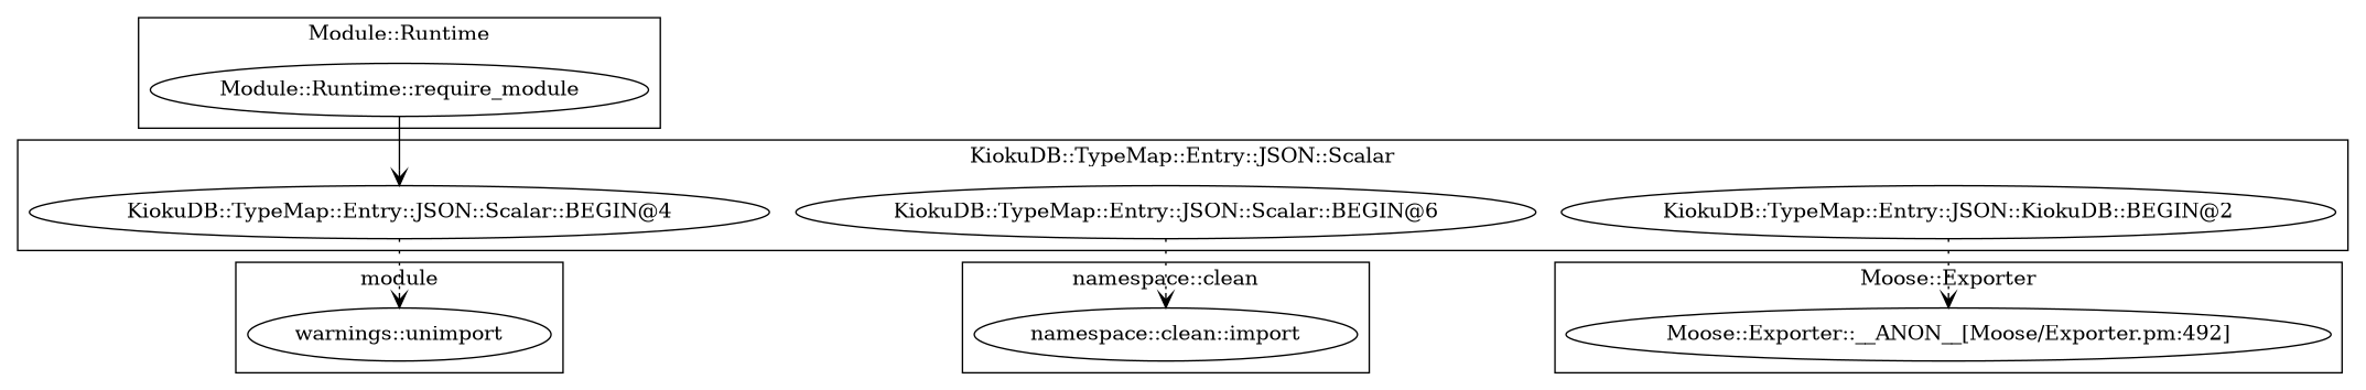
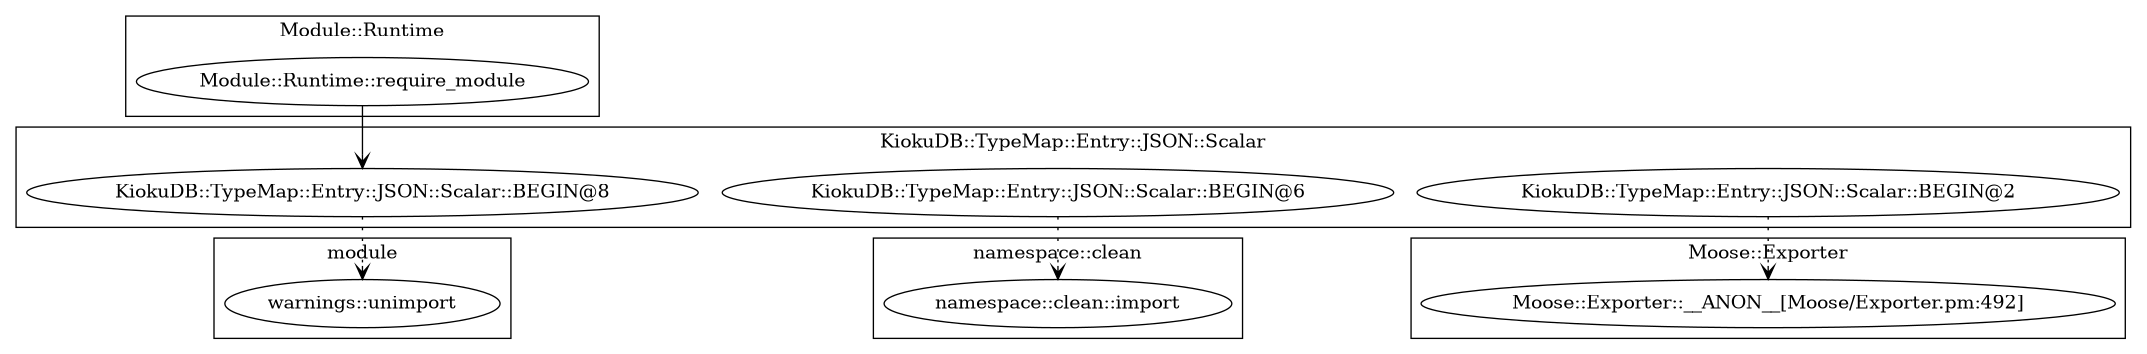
  digraph {
    edge [arrowhead=vee style=dotted]
    "warnings::unimport"
    "namespace::clean::import"
    "Module::Runtime::require_module"
    "Moose::Exporter::__ANON__[Moose/Exporter.pm:492]"
-   "KiokuDB::TypeMap::Entry::JSON::Scalar::BEGIN@4"
+   "KiokuDB::TypeMap::Entry::JSON::Scalar::BEGIN@4" [label="KiokuDB::TypeMap::Entry::JSON::Scalar::BEGIN@8"]
    "KiokuDB::TypeMap::Entry::JSON::Scalar::BEGIN@6"
-   "KiokuDB::TypeMap::Entry::JSON::Scalar::BEGIN@2" [label="KiokuDB::TypeMap::Entry::JSON::KiokuDB::BEGIN@2"]
+   "KiokuDB::TypeMap::Entry::JSON::Scalar::BEGIN@2"
    subgraph cluster_1 {
      label=module
      "warnings::unimport"
    }
    subgraph cluster_2 {
      label="namespace::clean"
      "namespace::clean::import"
    }
    subgraph cluster_3 {
      label="Module::Runtime"
      "Module::Runtime::require_module"
    }
    subgraph cluster_4 {
      label="Moose::Exporter"
      "Moose::Exporter::__ANON__[Moose/Exporter.pm:492]"
    }
    subgraph cluster_5 {
      label="KiokuDB::TypeMap::Entry::JSON::Scalar"
      "KiokuDB::TypeMap::Entry::JSON::Scalar::BEGIN@4"
      "KiokuDB::TypeMap::Entry::JSON::Scalar::BEGIN@6"
      "KiokuDB::TypeMap::Entry::JSON::Scalar::BEGIN@2"
    }
    "Module::Runtime::require_module" -> "KiokuDB::TypeMap::Entry::JSON::Scalar::BEGIN@4" [style=solid]
    "KiokuDB::TypeMap::Entry::JSON::Scalar::BEGIN@4" -> "warnings::unimport"
    "KiokuDB::TypeMap::Entry::JSON::Scalar::BEGIN@6" -> "namespace::clean::import"
    "KiokuDB::TypeMap::Entry::JSON::Scalar::BEGIN@2" -> "Moose::Exporter::__ANON__[Moose/Exporter.pm:492]"
  }
